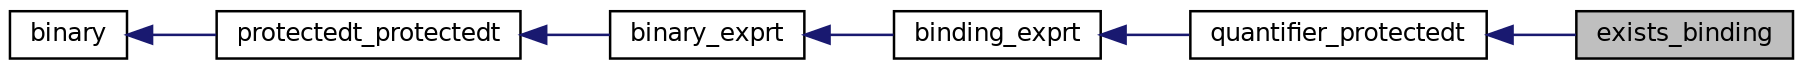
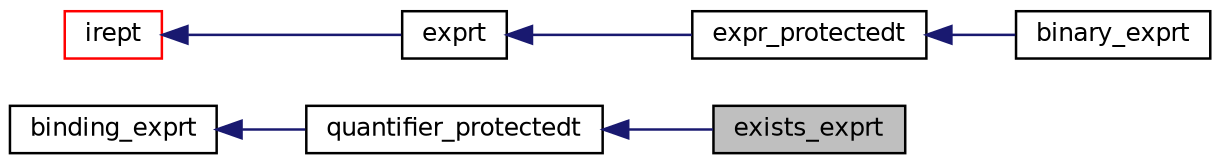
  digraph {
    rankdir=LR
    node [color=black fontname=Helvetica fontsize=10 shape=record]
    edge [color=midnightblue dir=back fontname=Helvetica fontsize=10 labelfontname=Helvetica labelfontsize=10 style=solid]
-   n1 [fillcolor=grey75 fontcolor=black height=0.2 label=exists_binding style=filled width=0.4]
+   n1 [fillcolor=grey75 fontcolor=black height=0.2 label=exists_exprt style=filled width=0.4]
    n2 [height=0.2 label=quantifier_protectedt width=0.4]
    n3 [height=0.2 label=binding_exprt width=0.4]
    n4 [height=0.2 label=binary_exprt width=0.4]
-   n5 [height=0.2 label=protectedt_protectedt width=0.4]
-   n6 [height=0.2 label=binary width=0.4]
+   n5 [height=0.2 label=expr_protectedt width=0.4]
+   n6 [height=0.2 label=exprt width=0.4]
+   n7 [color=red height=0.2 label=irept width=0.4]
    n2 -> n1
    n3 -> n2
-   n4 -> n3
    n5 -> n4
    n6 -> n5
+   n7 -> n6
  }
